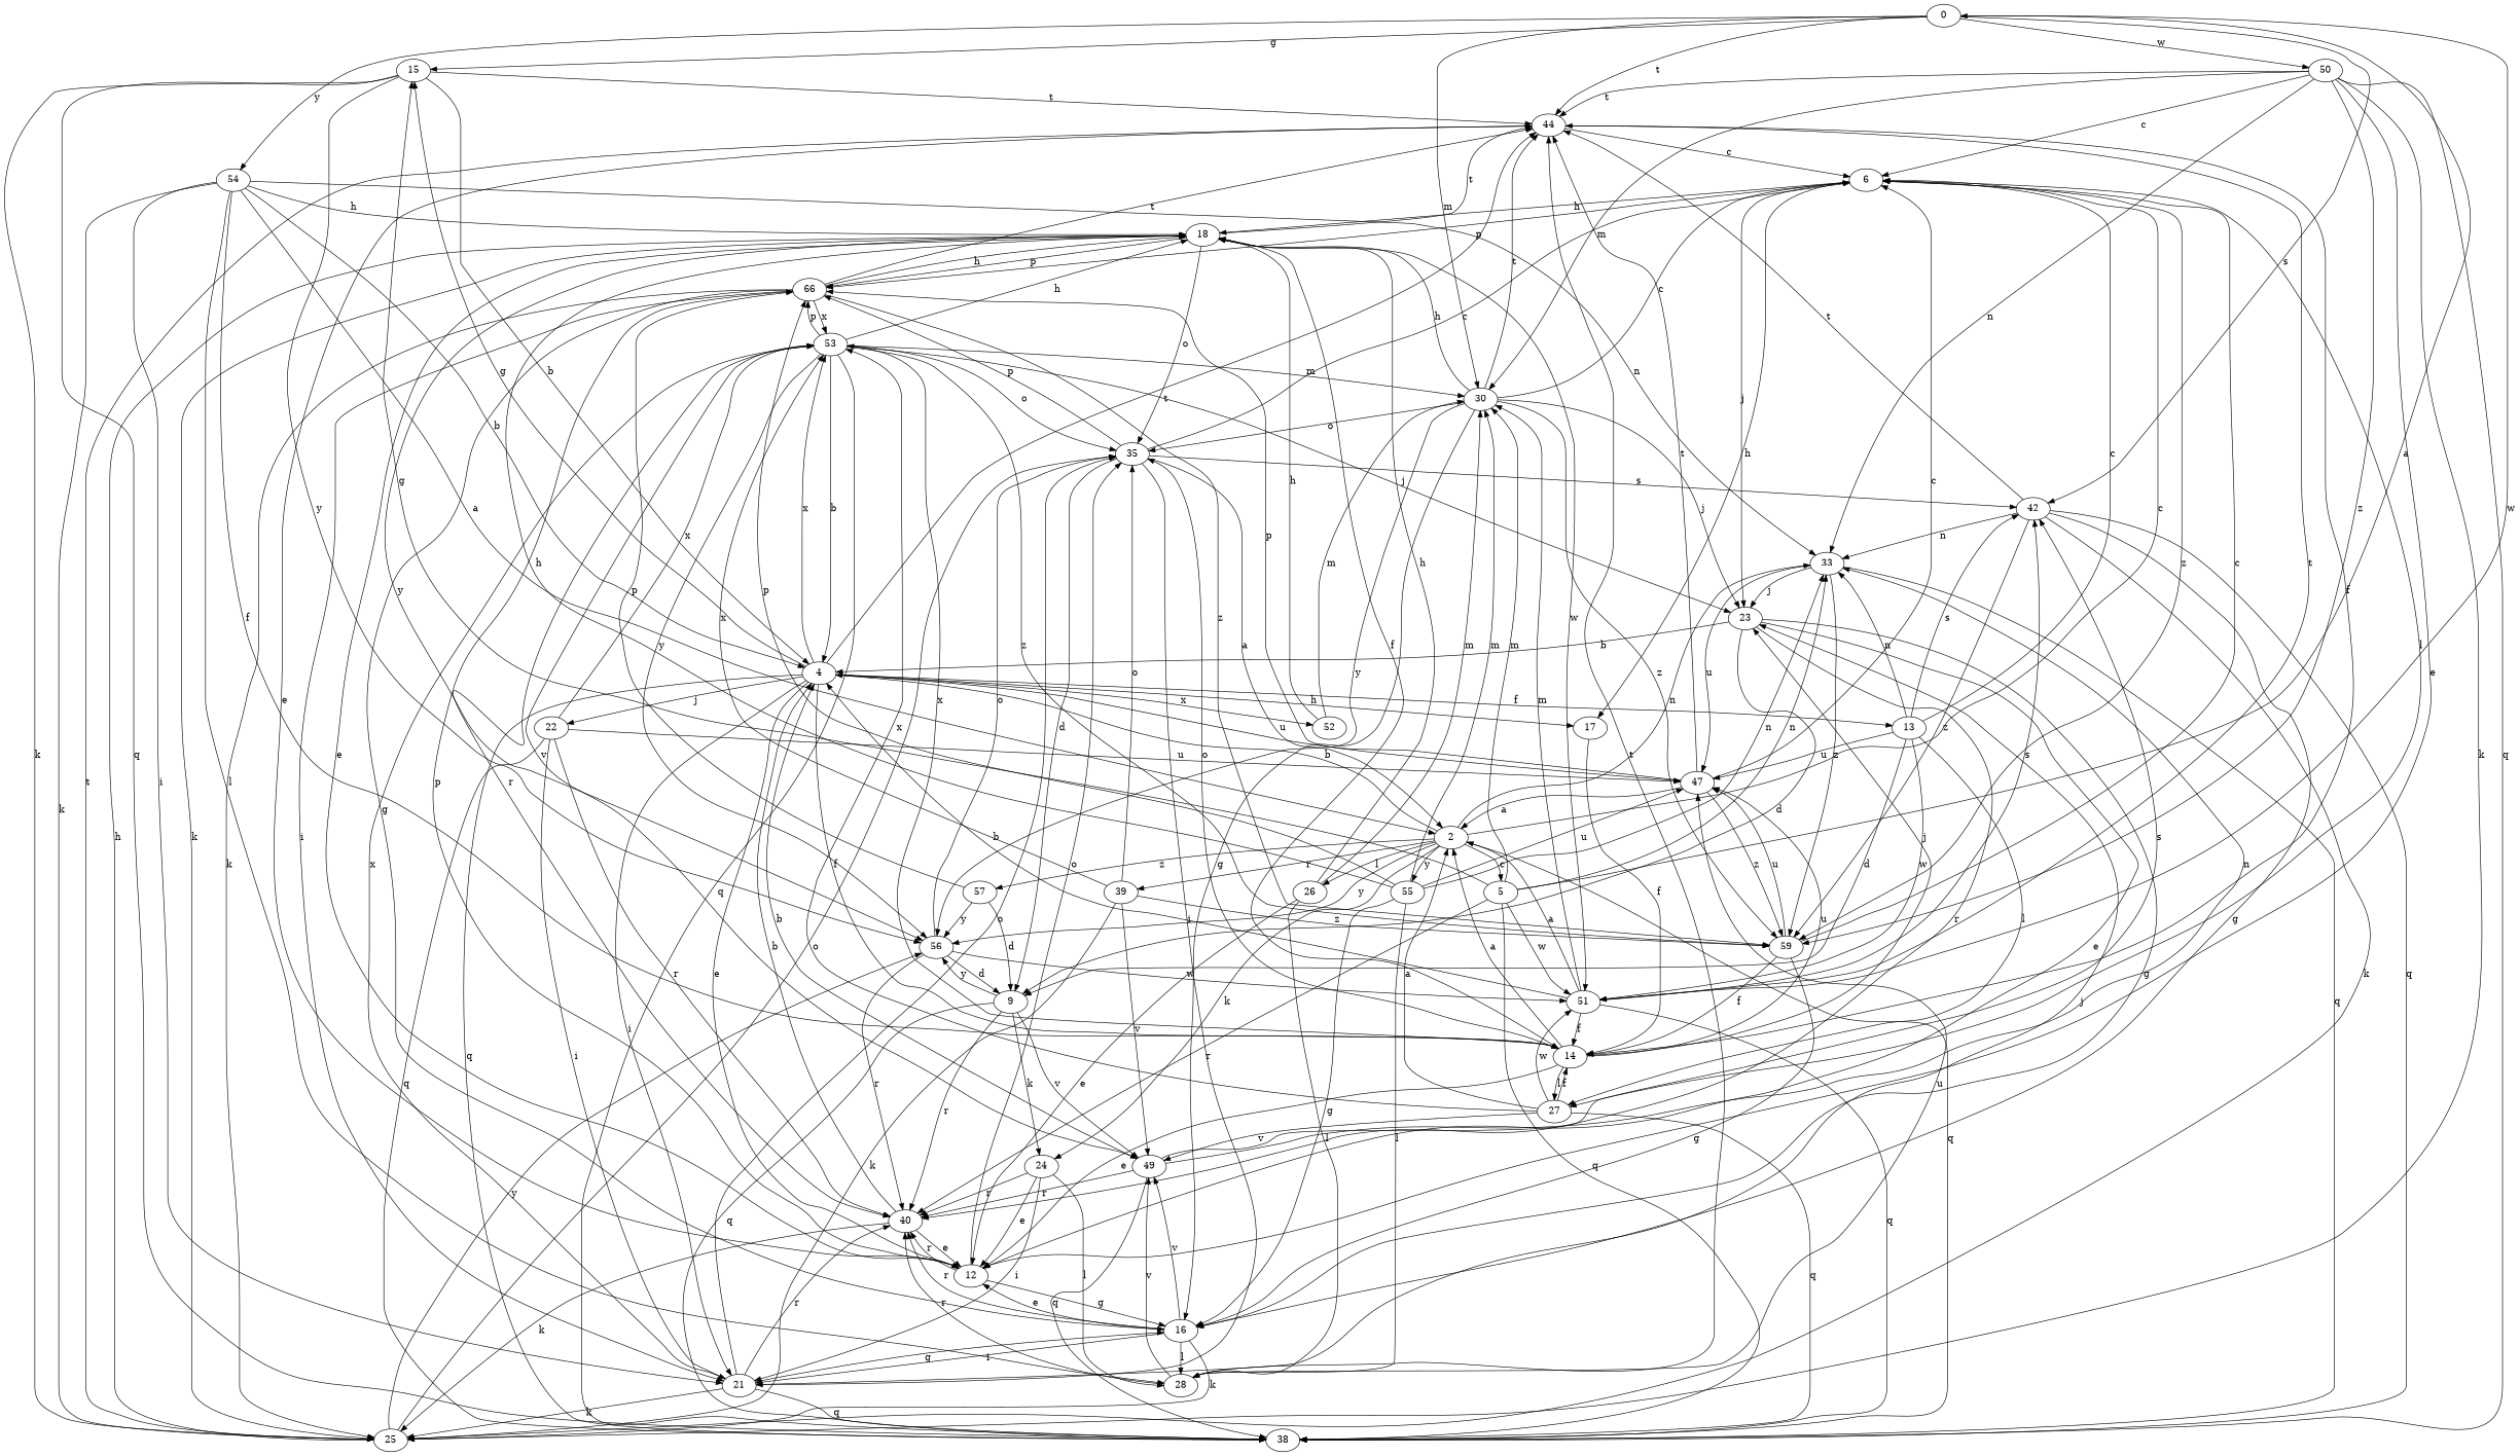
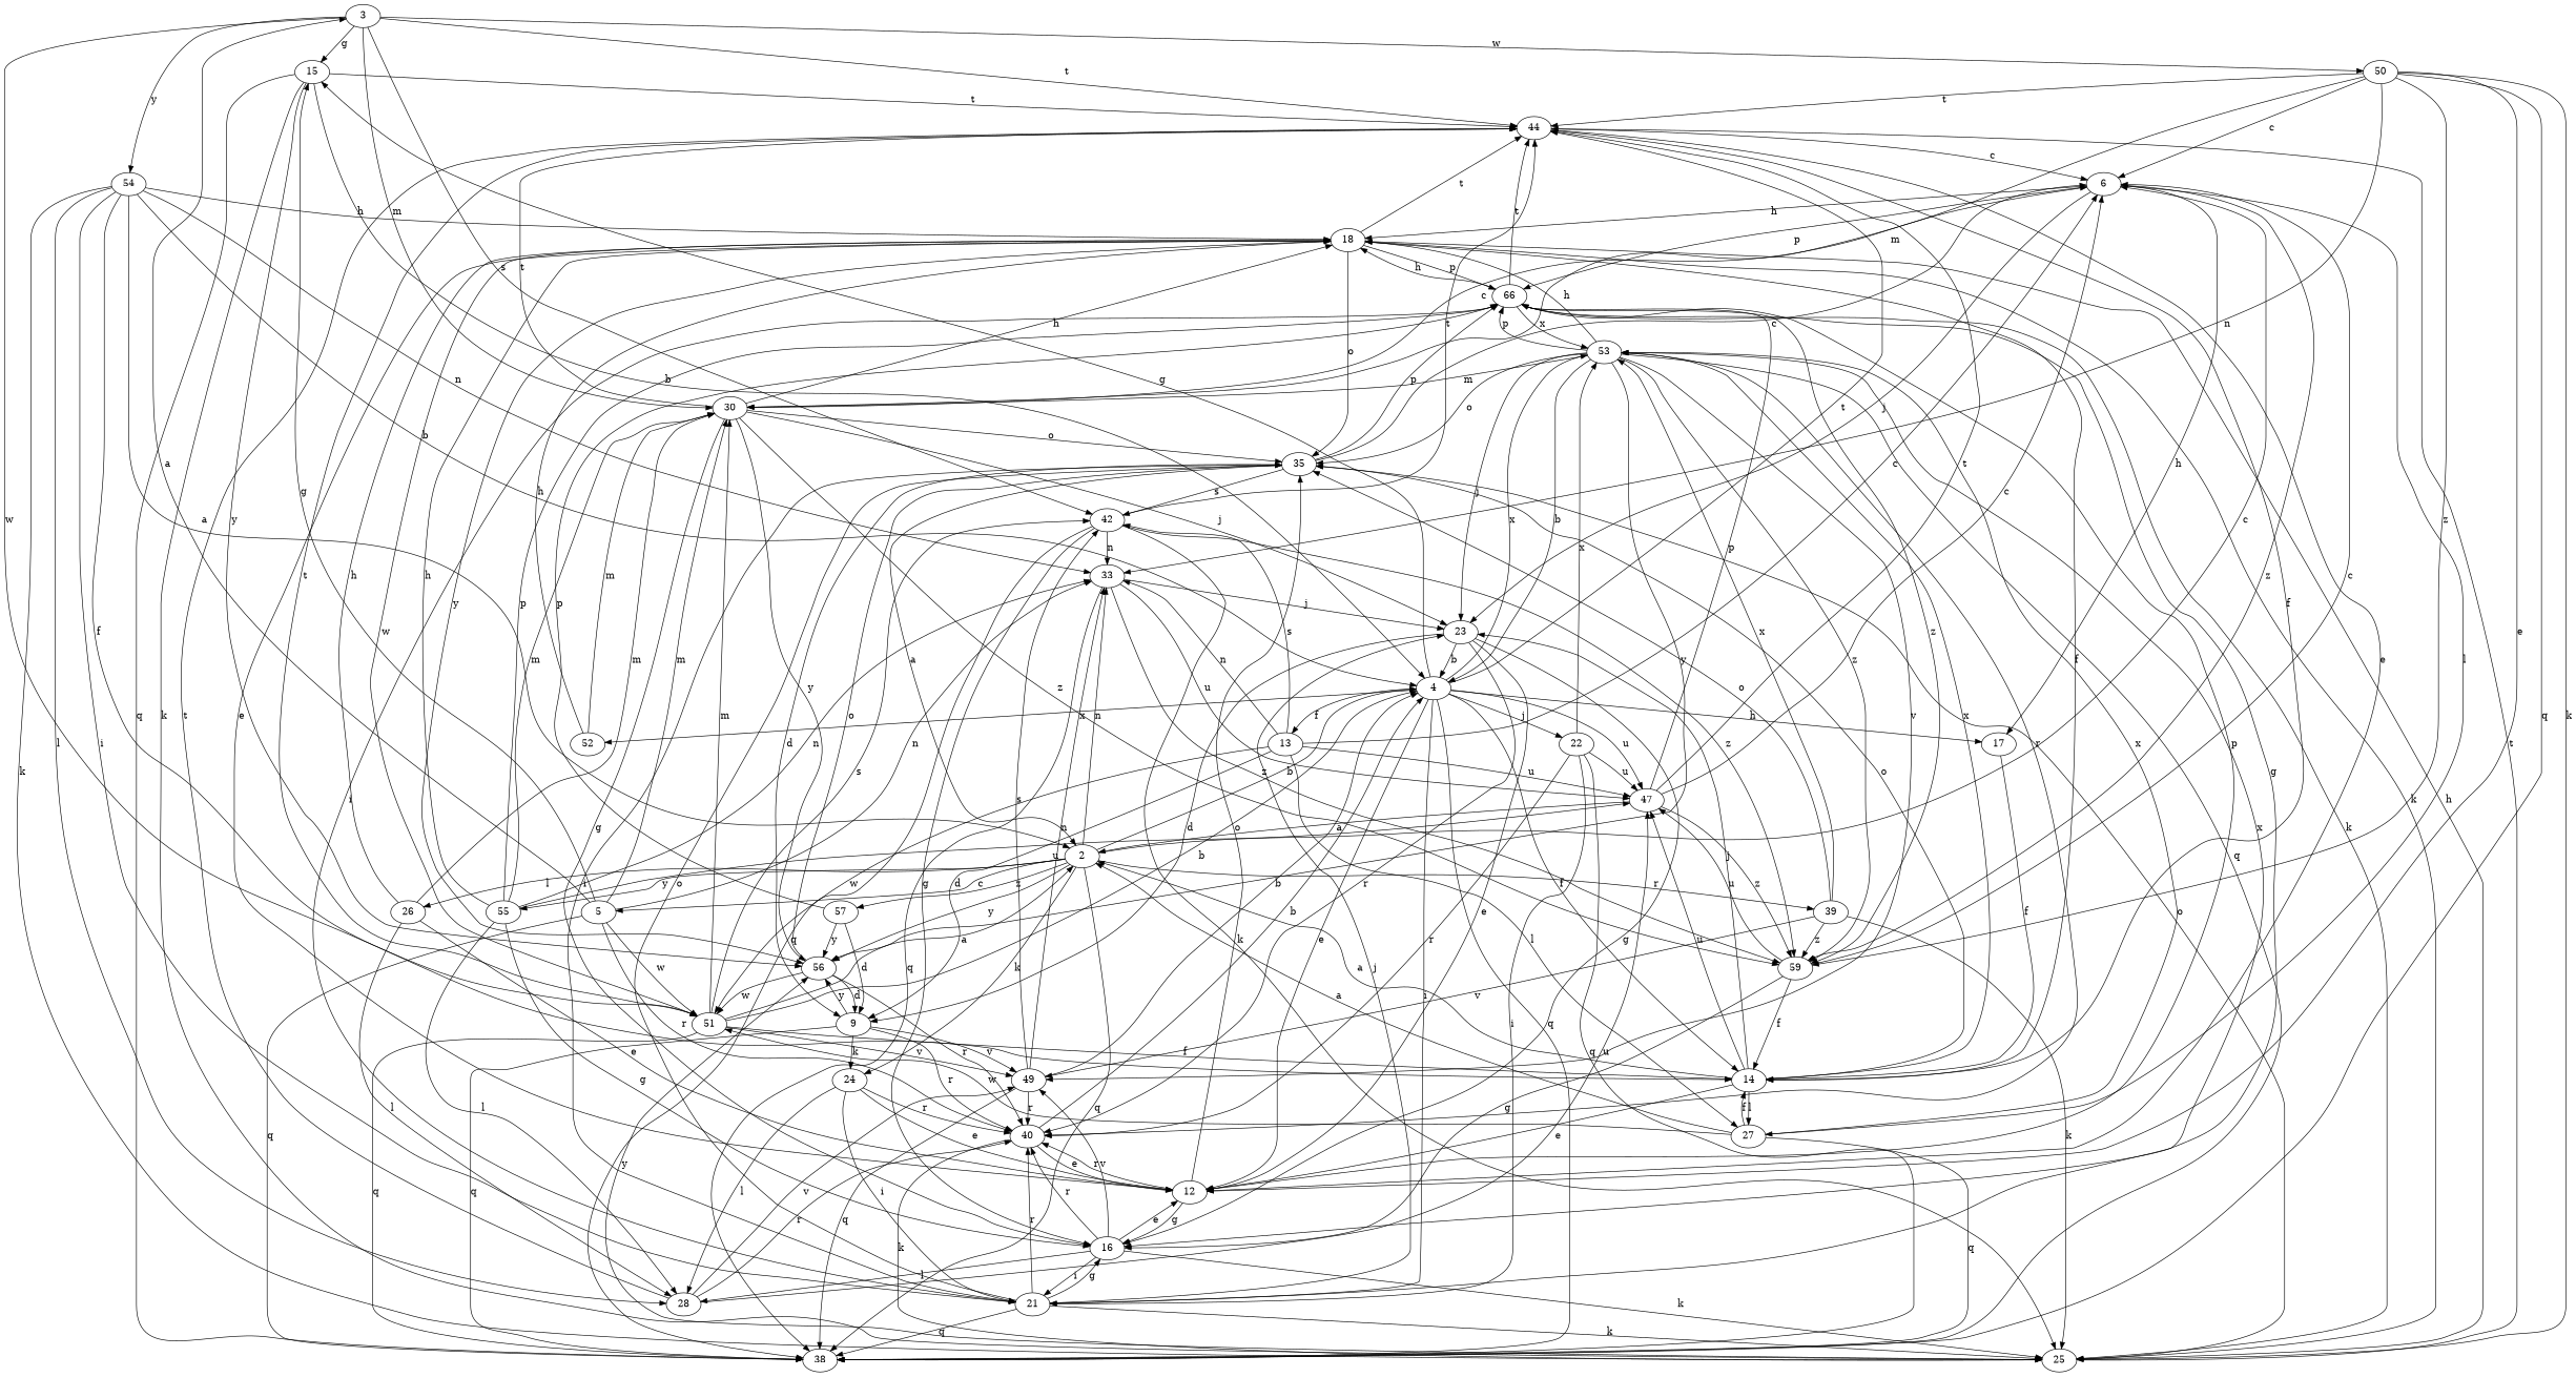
  strict digraph {
-   0
+   0 [label=3]
    15
    30
    42
    44
    50
    51
    54
    4
    38
    56
    25
    6
    18
    23
    59
    16
    35
    33
    12
    14
    2
    21
    28
    5
    24
    26
    39
    55
    57
    13
    17
    22
    47
    52
    53
    40
    27
    n39 [label=66]
    49
    9
    0 -> 15 [label=g]
    0 -> 30 [label=m]
    0 -> 42 [label=s]
    0 -> 44 [label=t]
    0 -> 50 [label=w]
    0 -> 51 [label=w]
    0 -> 54 [label=y]
    15 -> 44 [label=t]
    15 -> 4 [label=b]
    15 -> 38 [label=q]
    15 -> 56 [label=y]
    15 -> 25 [label=k]
    30 -> 44 [label=t]
    30 -> 56 [label=y]
    30 -> 6 [label=c]
    30 -> 18 [label=h]
    30 -> 23 [label=j]
    30 -> 59 [label=z]
    30 -> 16 [label=g]
    30 -> 35 [label=o]
    42 -> 44 [label=t]
    42 -> 38 [label=q]
    42 -> 25 [label=k]
    42 -> 59 [label=z]
    42 -> 16 [label=g]
    42 -> 33 [label=n]
    44 -> 6 [label=c]
    44 -> 12 [label=e]
    44 -> 14 [label=f]
    50 -> 30 [label=m]
    50 -> 44 [label=t]
    50 -> 38 [label=q]
    50 -> 25 [label=k]
    50 -> 6 [label=c]
    50 -> 59 [label=z]
    50 -> 33 [label=n]
    50 -> 12 [label=e]
    51 -> 30 [label=m]
    51 -> 42 [label=s]
    51 -> 44 [label=t]
    51 -> 4 [label=b]
    51 -> 38 [label=q]
    51 -> 14 [label=f]
    51 -> 2 [label=a]
    54 -> 4 [label=b]
    54 -> 25 [label=k]
    54 -> 18 [label=h]
    54 -> 33 [label=n]
    54 -> 14 [label=f]
    54 -> 2 [label=a]
    54 -> 21 [label=i]
    54 -> 28 [label=l]
    4 -> 15 [label=g]
    4 -> 44 [label=t]
    4 -> 38 [label=q]
    4 -> 12 [label=e]
    4 -> 14 [label=f]
    4 -> 21 [label=i]
    4 -> 13 [label=f]
    4 -> 17 [label=h]
    4 -> 22 [label=j]
    4 -> 47 [label=u]
    4 -> 52 [label=x]
    4 -> 53 [label=x]
    56 -> 51 [label=w]
    56 -> 35 [label=o]
    56 -> 40 [label=r]
    56 -> 9 [label=d]
    25 -> 44 [label=t]
    25 -> 56 [label=y]
    25 -> 18 [label=h]
    25 -> 35 [label=o]
    6 -> 18 [label=h]
    6 -> 23 [label=j]
    6 -> 59 [label=z]
    6 -> 17 [label=h]
    6 -> 27 [label=l]
    6 -> n39 [label=p]
    18 -> 44 [label=t]
    18 -> 51 [label=w]
    18 -> 56 [label=y]
    18 -> 25 [label=k]
    18 -> 35 [label=o]
    18 -> 12 [label=e]
    18 -> 14 [label=f]
    18 -> n39 [label=p]
    23 -> 4 [label=b]
    23 -> 16 [label=g]
    23 -> 12 [label=e]
    23 -> 40 [label=r]
    23 -> 9 [label=d]
    59 -> 6 [label=c]
    59 -> 16 [label=g]
    59 -> 14 [label=f]
    59 -> 47 [label=u]
    16 -> 25 [label=k]
    16 -> 12 [label=e]
    16 -> 21 [label=i]
    16 -> 28 [label=l]
    16 -> 40 [label=r]
    16 -> 49 [label=v]
    35 -> 42 [label=s]
    35 -> 6 [label=c]
    35 -> 2 [label=a]
    35 -> 21 [label=i]
    35 -> n39 [label=p]
    35 -> 9 [label=d]
    33 -> 38 [label=q]
    33 -> 23 [label=j]
    33 -> 59 [label=z]
    33 -> 47 [label=u]
    12 -> 16 [label=g]
    12 -> 35 [label=o]
    12 -> 40 [label=r]
    12 -> n39 [label=p]
    14 -> 23 [label=j]
    14 -> 35 [label=o]
    14 -> 12 [label=e]
    14 -> 2 [label=a]
    14 -> 47 [label=u]
    14 -> 53 [label=x]
    14 -> 27 [label=l]
    2 -> 4 [label=b]
    2 -> 38 [label=q]
    2 -> 56 [label=y]
    2 -> 6 [label=c]
    2 -> 33 [label=n]
    2 -> 5 [label=c]
    2 -> 24 [label=k]
    2 -> 26 [label=l]
    2 -> 39 [label=r]
    2 -> 55 [label=y]
    2 -> 57 [label=z]
    21 -> 38 [label=q]
    21 -> 25 [label=k]
    21 -> 23 [label=j]
    21 -> 16 [label=g]
    21 -> 35 [label=o]
    21 -> 53 [label=x]
    21 -> 40 [label=r]
    28 -> 44 [label=t]
    28 -> 47 [label=u]
    28 -> 40 [label=r]
    28 -> 49 [label=v]
    5 -> 0 [label=a]
    5 -> 15 [label=g]
    5 -> 30 [label=m]
    5 -> 51 [label=w]
    5 -> 38 [label=q]
    5 -> 33 [label=n]
    5 -> 40 [label=r]
    24 -> 12 [label=e]
    24 -> 21 [label=i]
    24 -> 28 [label=l]
    24 -> 40 [label=r]
    26 -> 30 [label=m]
    26 -> 18 [label=h]
    26 -> 12 [label=e]
    26 -> 28 [label=l]
    39 -> 25 [label=k]
    39 -> 59 [label=z]
    39 -> 35 [label=o]
    39 -> 53 [label=x]
    39 -> 49 [label=v]
    55 -> 30 [label=m]
    55 -> 18 [label=h]
    55 -> 16 [label=g]
    55 -> 33 [label=n]
    55 -> 28 [label=l]
    55 -> 47 [label=u]
    55 -> n39 [label=p]
    57 -> 56 [label=y]
    57 -> n39 [label=p]
    57 -> 9 [label=d]
    13 -> 42 [label=s]
    13 -> 51 [label=w]
    13 -> 6 [label=c]
    13 -> 33 [label=n]
    13 -> 47 [label=u]
    13 -> 27 [label=l]
    13 -> 9 [label=d]
    17 -> 14 [label=f]
    22 -> 38 [label=q]
    22 -> 21 [label=i]
    22 -> 47 [label=u]
    22 -> 53 [label=x]
    22 -> 40 [label=r]
    47 -> 44 [label=t]
    47 -> 6 [label=c]
    47 -> 59 [label=z]
    47 -> 2 [label=a]
    47 -> n39 [label=p]
    52 -> 30 [label=m]
    52 -> 18 [label=h]
    53 -> 30 [label=m]
    53 -> 4 [label=b]
    53 -> 38 [label=q]
    53 -> 56 [label=y]
    53 -> 18 [label=h]
    53 -> 23 [label=j]
    53 -> 59 [label=z]
    53 -> 35 [label=o]
    53 -> 40 [label=r]
    53 -> n39 [label=p]
    53 -> 49 [label=v]
    40 -> 4 [label=b]
    40 -> 25 [label=k]
    40 -> 12 [label=e]
    27 -> 51 [label=w]
    27 -> 38 [label=q]
    27 -> 14 [label=f]
    27 -> 2 [label=a]
    27 -> 53 [label=x]
-   27 -> 49 [label=v]
+   51 -> 49 [label=v]
    n39 -> 44 [label=t]
    n39 -> 25 [label=k]
    n39 -> 18 [label=h]
    n39 -> 59 [label=z]
    n39 -> 16 [label=g]
    n39 -> 21 [label=i]
    n39 -> 53 [label=x]
    49 -> 42 [label=s]
    49 -> 4 [label=b]
    49 -> 38 [label=q]
    49 -> 33 [label=n]
    49 -> 40 [label=r]
    9 -> 38 [label=q]
    9 -> 56 [label=y]
    9 -> 24 [label=k]
    9 -> 40 [label=r]
    9 -> 49 [label=v]
  }
